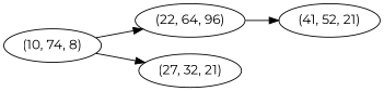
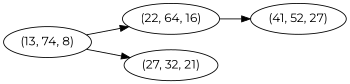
  digraph {
    fontname=Montserrat
    rankdir=LR
    node [fontname=Montserrat]
    edge [fontname=Montserrat]
-   "(13, 74, 8)" [label="(10, 74, 8)"]
-   "(22, 64, 16)" [label="(22, 64, 96)"]
+   "(13, 74, 8)"
+   "(22, 64, 16)"
    "(27, 32, 21)"
-   "(41, 52, 21)"
+   "(41, 52, 21)" [label="(41, 52, 27)"]
    "(13, 74, 8)" -> "(22, 64, 16)"
    "(13, 74, 8)" -> "(27, 32, 21)"
    "(22, 64, 16)" -> "(41, 52, 21)"
  }
